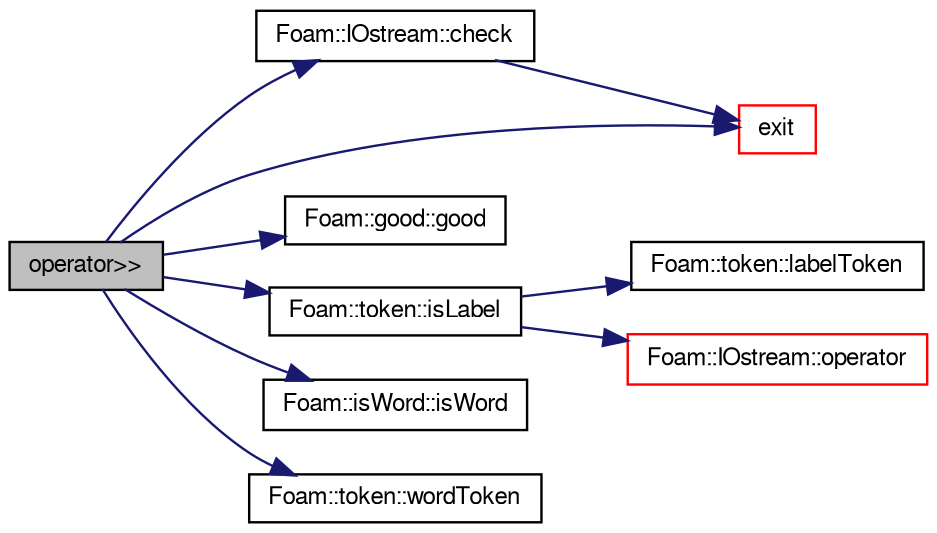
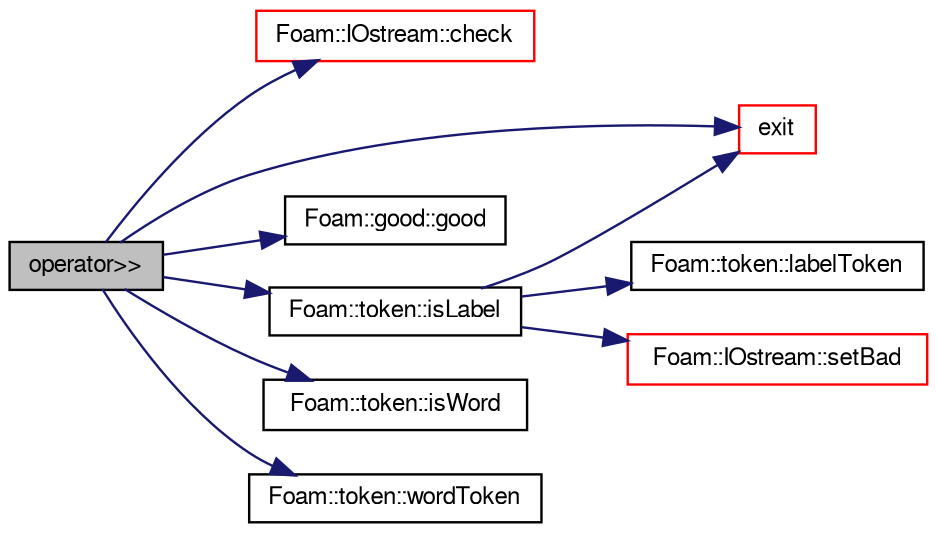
  digraph {
    rankdir=LR
    node [color=black fontname=FreeSans fontsize=10 shape=record]
    edge [color=midnightblue fontname=FreeSans fontsize=10 labelfontname=FreeSans labelfontsize=10 style=solid]
    n1 [fillcolor=grey75 fontcolor=black height=0.2 label="operator\>\>" style=filled width=0.4]
-   n2 [height=0.2 label="Foam::IOstream::check" width=0.4]
+   n2 [color=red height=0.2 label="Foam::IOstream::check" width=0.4]
    n3 [color=red height=0.2 label=exit width=0.4]
    n4 [height=0.2 label="Foam::good::good" width=0.4]
    n5 [height=0.2 label="Foam::token::isLabel" width=0.4]
-   n6 [height=0.2 label="Foam::isWord::isWord" width=0.4]
+   n6 [height=0.2 label="Foam::token::isWord" width=0.4]
    n7 [height=0.2 label="Foam::token::wordToken" width=0.4]
    n8 [height=0.2 label="Foam::token::labelToken" width=0.4]
-   n9 [color=red height=0.2 label="Foam::IOstream::operator" width=0.4]
+   n9 [color=red height=0.2 label="Foam::IOstream::setBad" width=0.4]
    n1 -> n2
    n1 -> n3
    n1 -> n4
    n1 -> n5
    n1 -> n6
    n1 -> n7
-   n2 -> n3
+   n5 -> n3
    n5 -> n8
    n5 -> n9
  }
